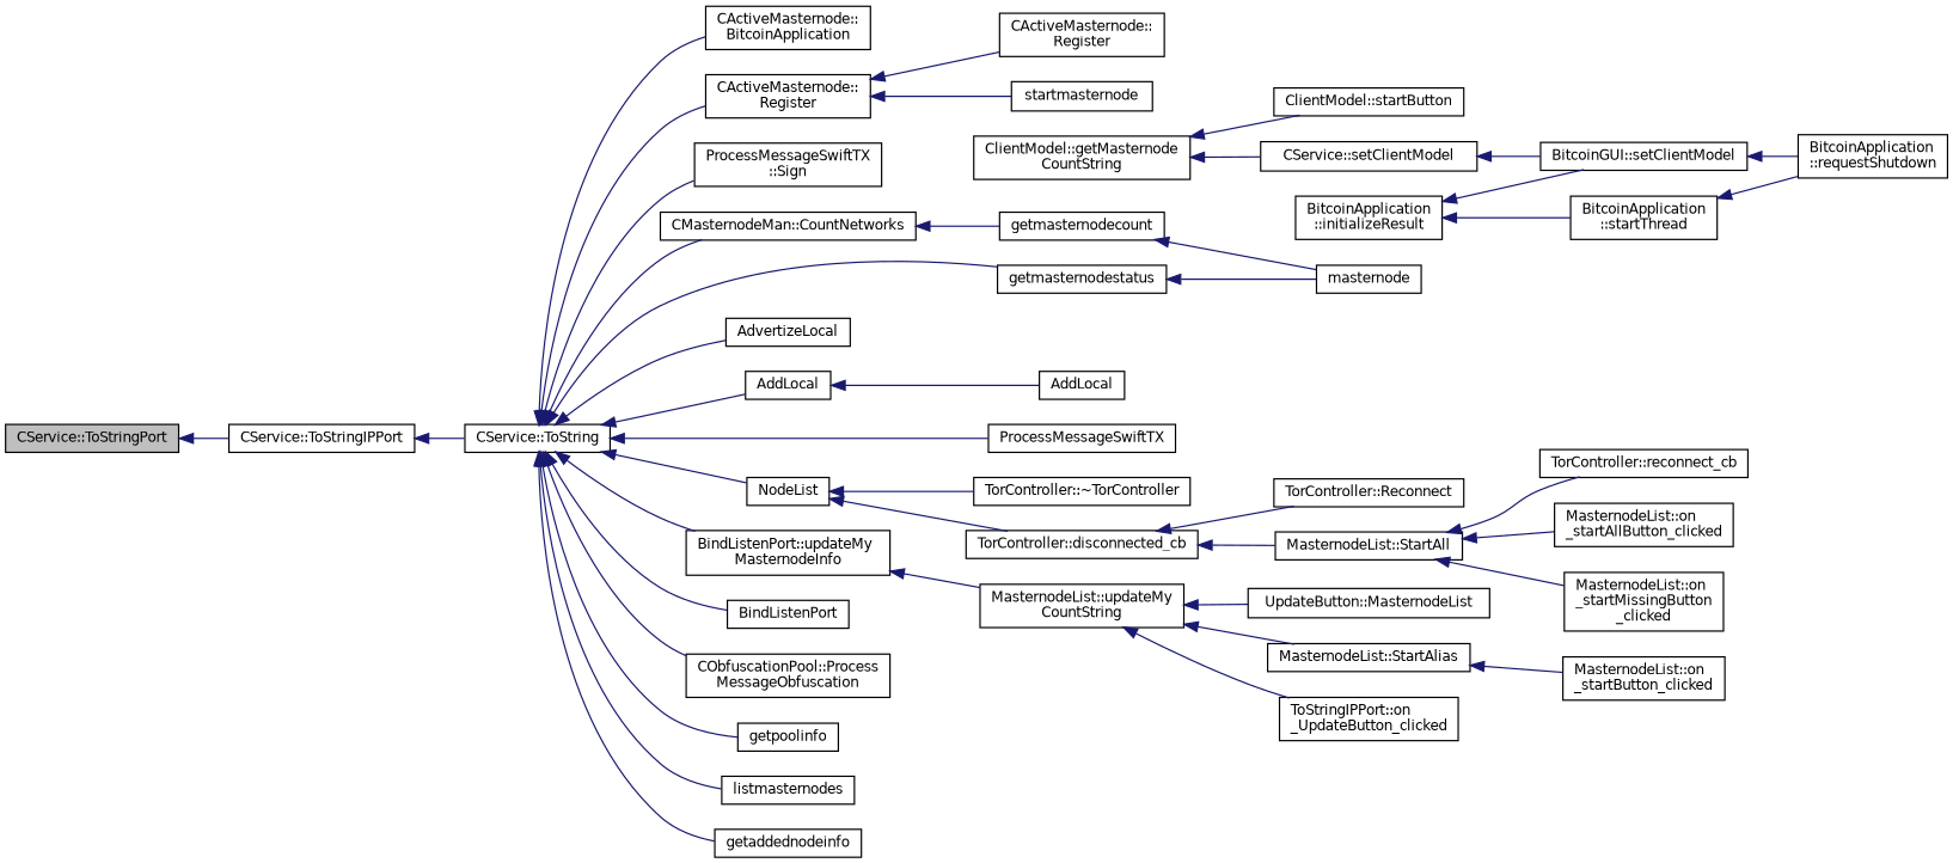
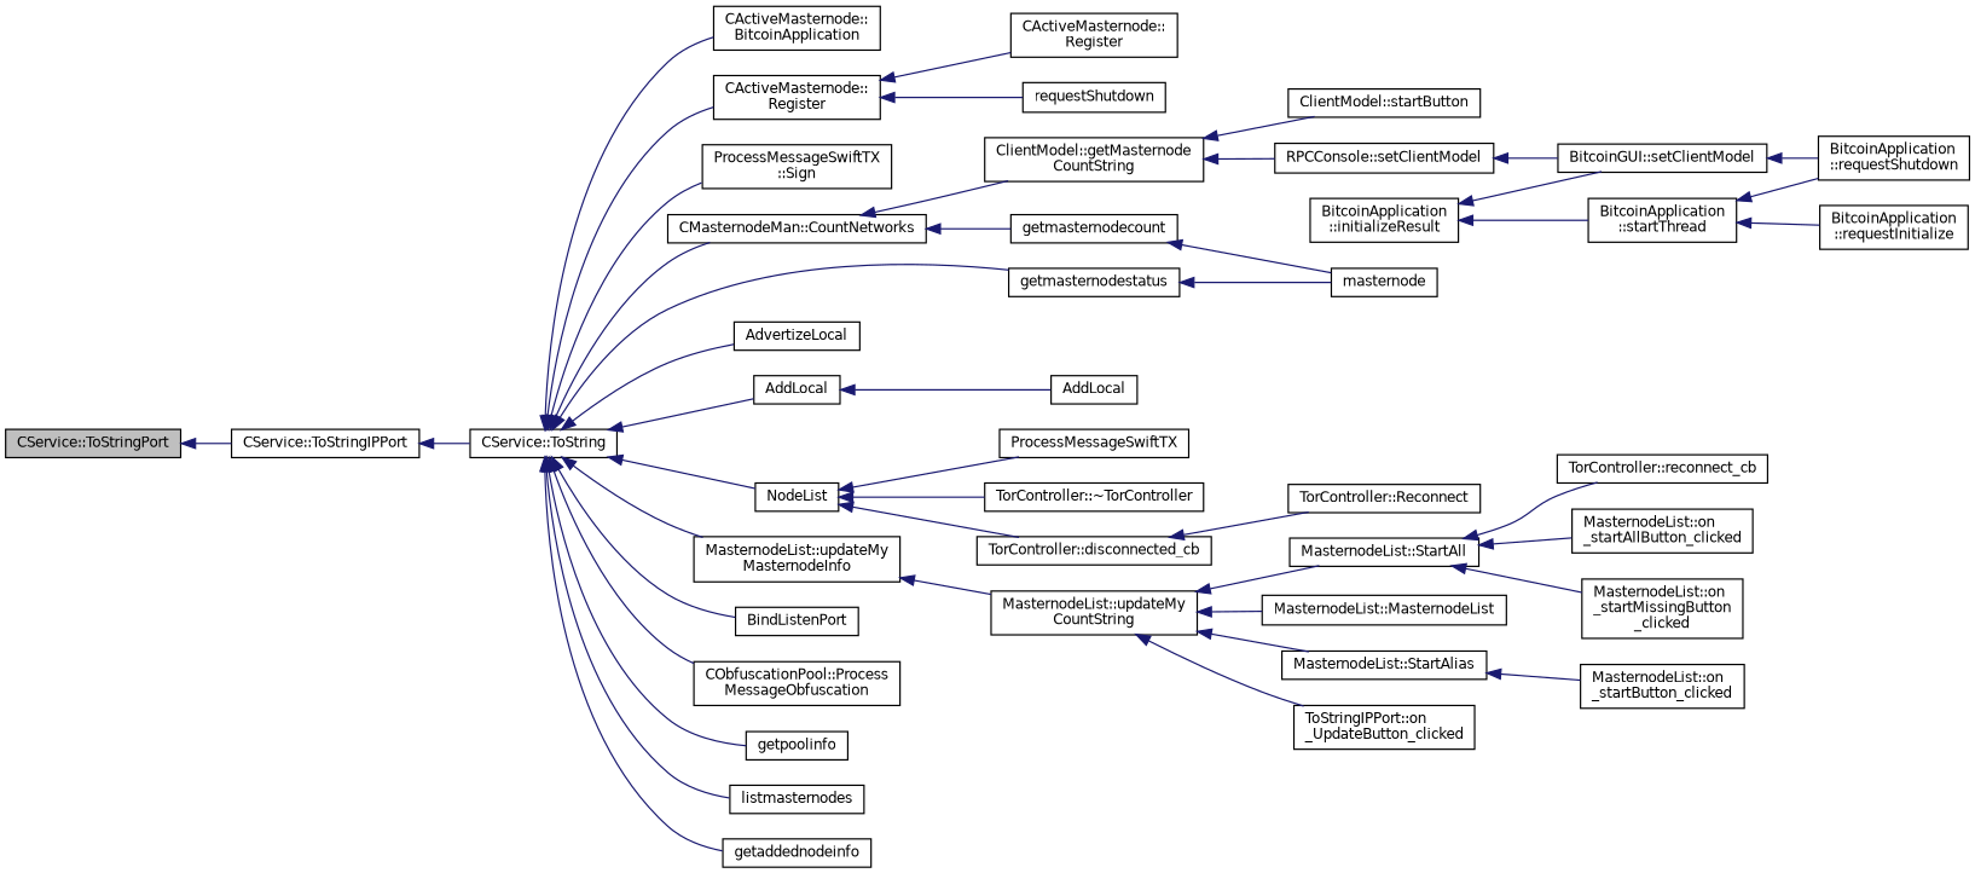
  digraph {
    rankdir=LR
    node [color=black fillcolor=white fontname=Helvetica fontsize=10 shape=record style=filled]
    edge [color=midnightblue dir=back fontname=Helvetica fontsize=10 labelfontname=Helvetica labelfontsize=10 style=solid]
    n1 [fillcolor=grey75 fontcolor=black height=0.2 label="CService::ToStringPort" width=0.4]
    n2 [height=0.2 label="CService::ToStringIPPort" width=0.4]
    n3 [height=0.2 label="CService::ToString" width=0.4]
    n4 [height=0.2 label="CActiveMasternode::\lBitcoinApplication" width=0.4]
    n5 [height=0.2 label="CActiveMasternode::\lRegister" width=0.4]
    n6 [height=0.2 label="ProcessMessageSwiftTX\l::Sign" width=0.4]
    n7 [height=0.2 label="CMasternodeMan::CountNetworks" width=0.4]
    n8 [height=0.2 label=AdvertizeLocal width=0.4]
    n9 [height=0.2 label=AddLocal width=0.4]
    n10 [height=0.2 label=NodeList width=0.4]
    n11 [height=0.2 label=BindListenPort width=0.4]
    n12 [height=0.2 label="CObfuscationPool::Process\lMessageObfuscation" width=0.4]
-   n13 [height=0.2 label="BindListenPort::updateMy\lMasternodeInfo" width=0.4]
+   n13 [height=0.2 label="MasternodeList::updateMy\lMasternodeInfo" width=0.4]
    n14 [height=0.2 label=getpoolinfo width=0.4]
    n15 [height=0.2 label=listmasternodes width=0.4]
    n16 [height=0.2 label=getmasternodestatus width=0.4]
    n17 [height=0.2 label=getaddednodeinfo width=0.4]
    n18 [height=0.2 label=ProcessMessageSwiftTX width=0.4]
    n19 [height=0.2 label="CActiveMasternode::\lRegister" width=0.4]
-   n20 [height=0.2 label=startmasternode width=0.4]
+   n20 [height=0.2 label=requestShutdown width=0.4]
    n21 [height=0.2 label="ClientModel::getMasternode\lCountString" width=0.4]
    n22 [height=0.2 label=getmasternodecount width=0.4]
    n23 [height=0.2 label=AddLocal width=0.4]
    n24 [height=0.2 label="TorController::~TorController" width=0.4]
    n25 [height=0.2 label="TorController::disconnected_cb" width=0.4]
    n26 [height=0.2 label="MasternodeList::updateMy\lCountString" width=0.4]
    n27 [height=0.2 label=masternode width=0.4]
    n28 [height=0.2 label="ClientModel::startButton" width=0.4]
-   n29 [height=0.2 label="CService::setClientModel" width=0.4]
+   n29 [height=0.2 label="RPCConsole::setClientModel" width=0.4]
    n30 [height=0.2 label="BitcoinGUI::setClientModel" width=0.4]
    n31 [height=0.2 label="BitcoinApplication\l::requestShutdown" width=0.4]
    n32 [height=0.2 label="BitcoinApplication\l::initializeResult" width=0.4]
    n33 [height=0.2 label="BitcoinApplication\l::startThread" width=0.4]
+   n34 [height=0.2 label="BitcoinApplication\l::requestInitialize" width=0.4]
    n35 [height=0.2 label="TorController::Reconnect" width=0.4]
    n36 [height=0.2 label="TorController::reconnect_cb" width=0.4]
-   n37 [height=0.2 label="UpdateButton::MasternodeList" width=0.4]
+   n37 [height=0.2 label="MasternodeList::MasternodeList" width=0.4]
    n38 [height=0.2 label="MasternodeList::StartAlias" width=0.4]
    n39 [height=0.2 label="MasternodeList::StartAll" width=0.4]
    n40 [height=0.2 label="ToStringIPPort::on\l_UpdateButton_clicked" width=0.4]
    n41 [height=0.2 label="MasternodeList::on\l_startButton_clicked" width=0.4]
    n42 [height=0.2 label="MasternodeList::on\l_startAllButton_clicked" width=0.4]
    n43 [height=0.2 label="MasternodeList::on\l_startMissingButton\l_clicked" width=0.4]
    n1 -> n2
    n2 -> n3
    n3 -> n4
    n3 -> n5
    n3 -> n6
    n3 -> n7
    n3 -> n8
    n3 -> n9
    n3 -> n10
    n3 -> n11
    n3 -> n12
    n3 -> n13
    n3 -> n14
    n3 -> n15
    n3 -> n16
    n3 -> n17
-   n3 -> n18
+   n10 -> n18
    n5 -> n19
    n5 -> n20
+   n7 -> n21
    n7 -> n22
    n9 -> n23
    n10 -> n24
    n10 -> n25
    n13 -> n26
    n16 -> n27
    n21 -> n28
    n21 -> n29
    n22 -> n27
    n25 -> n35
    n26 -> n37
    n26 -> n38
-   n25 -> n39
+   n26 -> n39
    n26 -> n40
    n29 -> n30
    n30 -> n31
    n32 -> n30
    n32 -> n33
    n33 -> n31
+   n33 -> n34
    n38 -> n41
    n39 -> n36
    n39 -> n42
    n39 -> n43
  }
